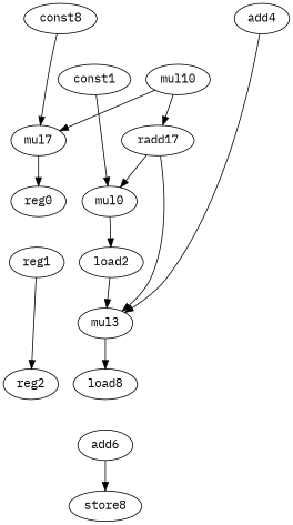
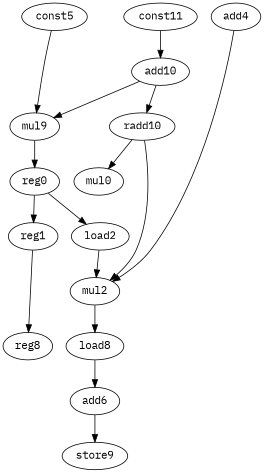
  digraph {
    fontname="IBM Plex Mono"
    node [fontname="IBM Plex Mono"]
    edge [fontname="IBM Plex Mono" weight=0]
    mul0
    load2
-   mul3
+   mul3 [label=mul2]
    add6
-   store9 [label=store8]
-   const1
+   store9
    n7 [label=load8]
    n8 [label=add4]
-   mul7
+   mul7 [label=mul9]
    reg0
    reg1
-   reg2
-   const8
-   add10 [label=mul10]
-   radd10 [label=radd17]
-   mul0 -> load2
+   reg2 [label=reg8]
+   const8 [label=const5]
+   add10
+   radd10
+   const11
+   reg0 -> load2
    load2 -> mul3
    mul3 -> n7 [weight=1]
    add6 -> store9
-   const1 -> mul0
+   n7 -> add6 [weight=3]
    n8 -> mul3
    mul7 -> reg0 [weight=1]
+   reg0 -> reg1
    reg1 -> reg2
    const8 -> mul7
    add10 -> mul7
    add10 -> radd10
    radd10 -> mul0
    radd10 -> mul3
+   const11 -> add10 [weight=1]
  }
